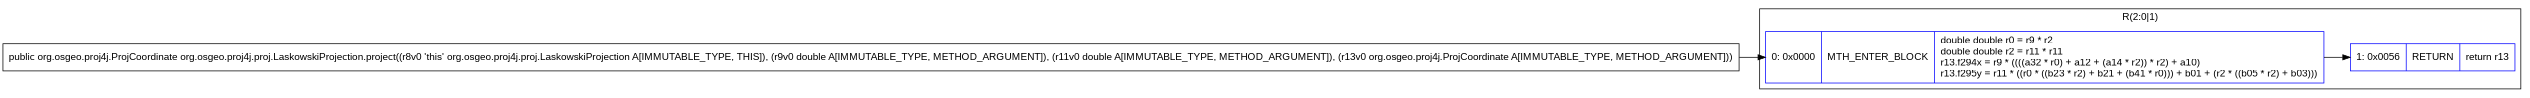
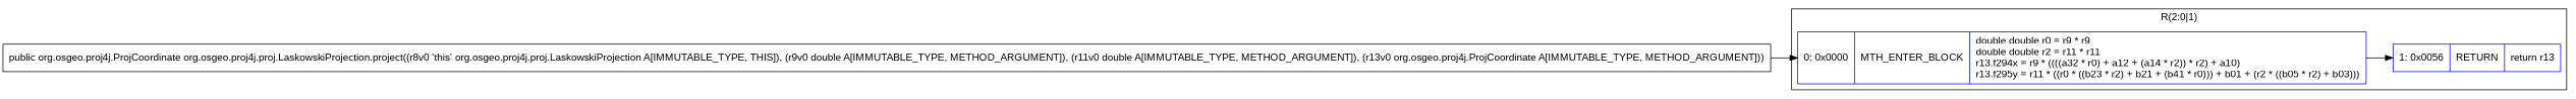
  digraph {
    rankdir=LR
    fontname="Liberation Sans"
    node [color=blue shape=record fontname="Liberation Sans"]
    edge [fontname="Liberation Sans"]
-   n1 [label="{0\:\ 0x0000|MTH_ENTER_BLOCK\l|double double r0 = r9 * r2\ldouble double r2 = r11 * r11\lr13.f294x = r9 * ((((a32 * r0) + a12 + (a14 * r2)) * r2) + a10)\lr13.f295y = r11 * ((r0 * ((b23 * r2) + b21 + (b41 * r0))) + b01 + (r2 * ((b05 * r2) + b03)))\l}"]
+   n1 [label="{0\:\ 0x0000|MTH_ENTER_BLOCK\l|double double r0 = r9 * r9\ldouble double r2 = r11 * r11\lr13.f294x = r9 * ((((a32 * r0) + a12 + (a14 * r2)) * r2) + a10)\lr13.f295y = r11 * ((r0 * ((b23 * r2) + b21 + (b41 * r0))) + b01 + (r2 * ((b05 * r2) + b03)))\l}"]
    n2 [label="{1\:\ 0x0056|RETURN\l|return r13\l}"]
    n3 [label="{public org.osgeo.proj4j.ProjCoordinate org.osgeo.proj4j.proj.LaskowskiProjection.project((r8v0 'this' org.osgeo.proj4j.proj.LaskowskiProjection A[IMMUTABLE_TYPE, THIS]), (r9v0 double A[IMMUTABLE_TYPE, METHOD_ARGUMENT]), (r11v0 double A[IMMUTABLE_TYPE, METHOD_ARGUMENT]), (r13v0 org.osgeo.proj4j.ProjCoordinate A[IMMUTABLE_TYPE, METHOD_ARGUMENT])) }" color=""]
    subgraph cluster_1 {
      label="R(2:0|1)"
      n1
      n2
    }
    n1 -> n2
    n3 -> n1
  }
